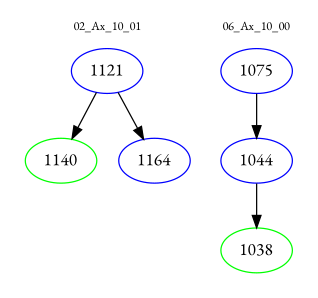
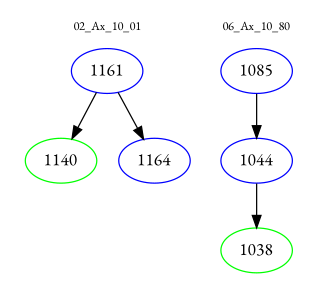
  digraph {
    fontname="EB Garamond"
    node [color=blue fontname="EB Garamond"]
    edge [color=black fontname="EB Garamond"]
-   n1 [label=1121]
+   n1 [label=1161]
    n2 [color=green label=1140]
    n3 [label=1164]
    n4 [label=1044]
    n5 [color=green label=1038]
-   n6 [label=1075]
+   n6 [label=1085]
    subgraph cluster_1 {
      color=white
      fontsize=10
      label="02_Ax_10_01"
      n1
      n2
      n3
    }
    subgraph cluster_2 {
      color=white
      fontsize=10
-     label="06_Ax_10_00"
+     label="06_Ax_10_80"
      n4
      n5
      n6
    }
    n1 -> n2
    n1 -> n3
    n4 -> n5
    n6 -> n4
  }
